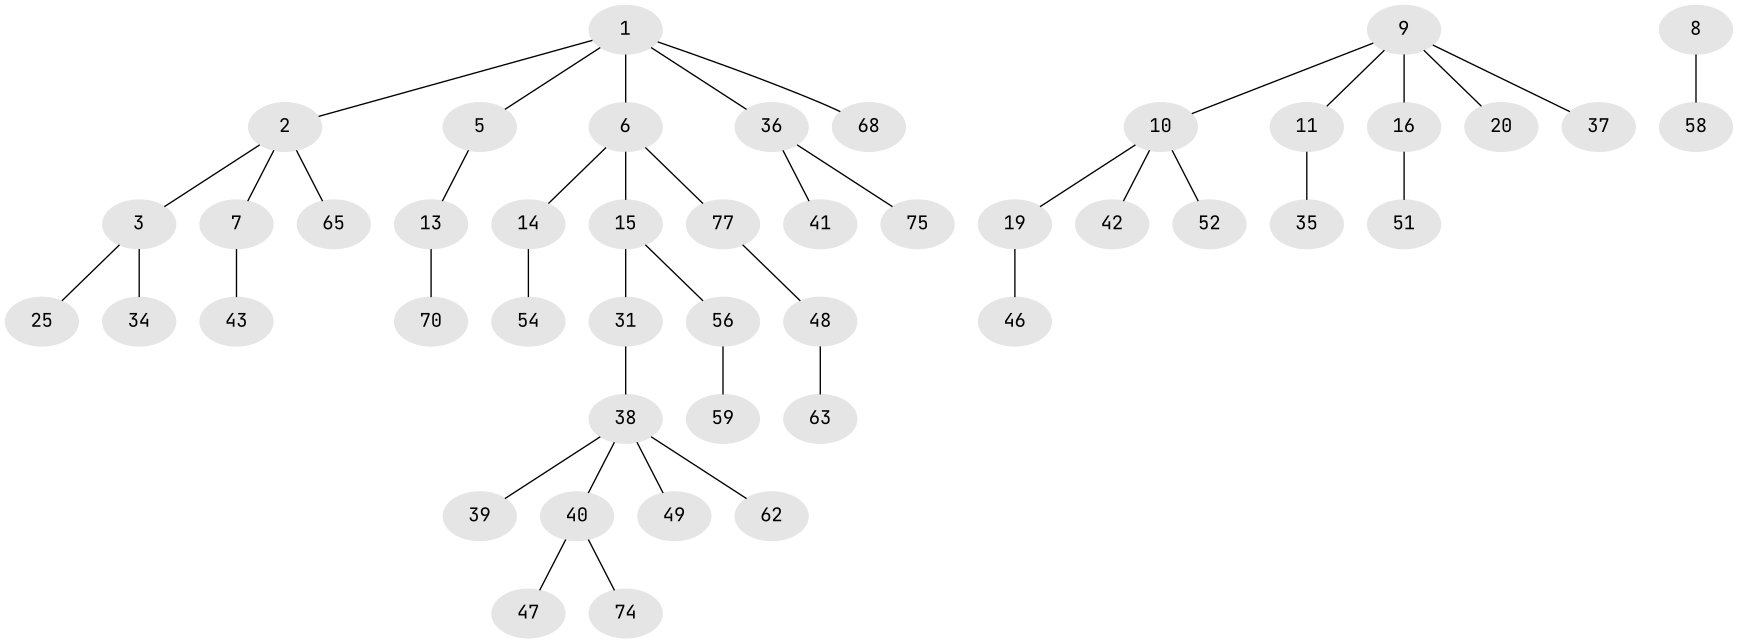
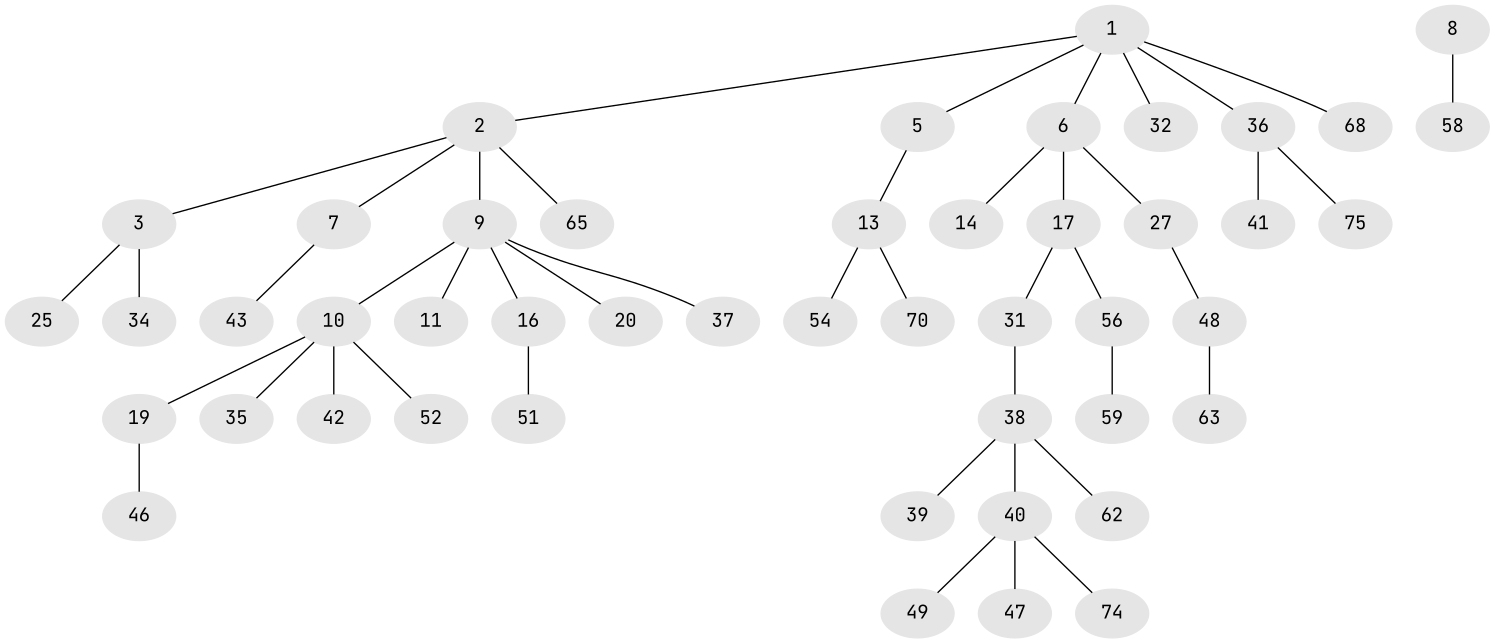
  graph {
    fontname="JetBrains Mono"
    node [color=gray90 fontname="JetBrains Mono" style=filled]
    edge [fontname="JetBrains Mono"]
    1 [super="+4"]
    2 [super="+21"]
    5 [super="+60"]
    6 [super="+26"]
+   32 [super="+33"]
    36 [super="+67"]
    68
    3 [super="+29"]
    7 [super="+30"]
    9 [super="+12"]
    65
    13 [super="+24"]
    14
-   17 [super="+28" label=15]
-   27 [label=77]
+   17 [super="+28"]
+   27
    8 [super="+15"]
    58 [super="+61"]
    41
    75
    25 [super="+57"]
    34
    43
    10 [super="+18"]
    11 [super="+66"]
    16 [super="+23"]
    20 [super="+55"]
    37 [super="+64"]
    54
    70
    31
    56 [super="+76"]
    48 [super="+73"]
    19 [super="+50"]
    35 [super="+71"]
    42
    52
    51 [super="+72"]
    46
    38 [super="+44"]
    59
    63
    39
    40 [super="+45"]
    49 [super="+53"]
    62 [super="+77"]
    47 [super="+69"]
    74
    1 -- 2
    1 -- 5
    1 -- 6
+   1 -- 32
    1 -- 36
    1 -- 68
    2 -- 3
    2 -- 7
+   2 -- 9
    2 -- 65
    5 -- 13
    6 -- 14
    6 -- 17
    6 -- 27
    36 -- 41
    36 -- 75
    3 -- 25
    3 -- 34
    7 -- 43
    9 -- 10
    9 -- 11
    9 -- 16
    9 -- 20
    9 -- 37
-   14 -- 54
+   13 -- 54
    13 -- 70
    17 -- 31
    17 -- 56
    27 -- 48
    8 -- 58
    10 -- 19
-   11 -- 35
+   10 -- 35
    10 -- 42
    10 -- 52
    16 -- 51
    31 -- 38
    56 -- 59
    48 -- 63
    19 -- 46
    38 -- 39
    38 -- 40
-   38 -- 49
+   40 -- 49
    38 -- 62
    40 -- 47
    40 -- 74
  }
